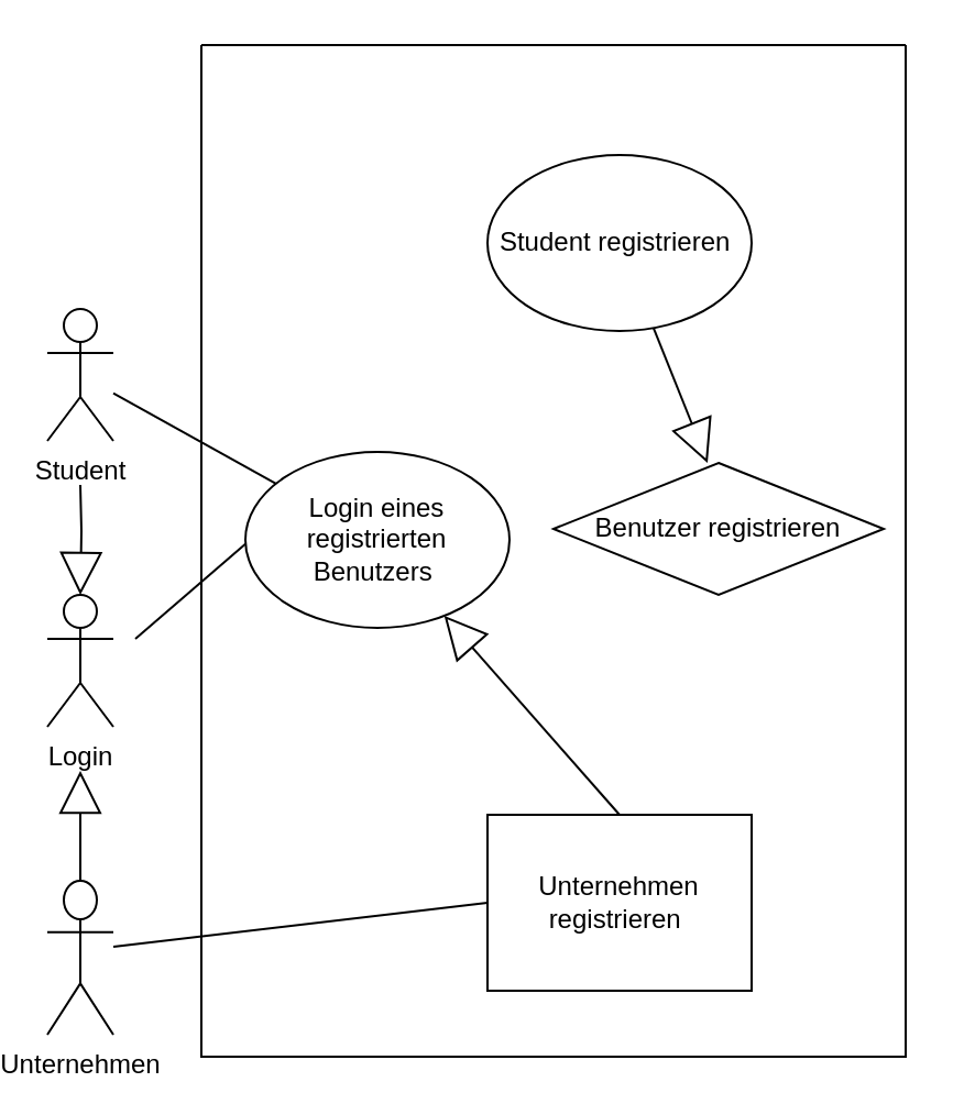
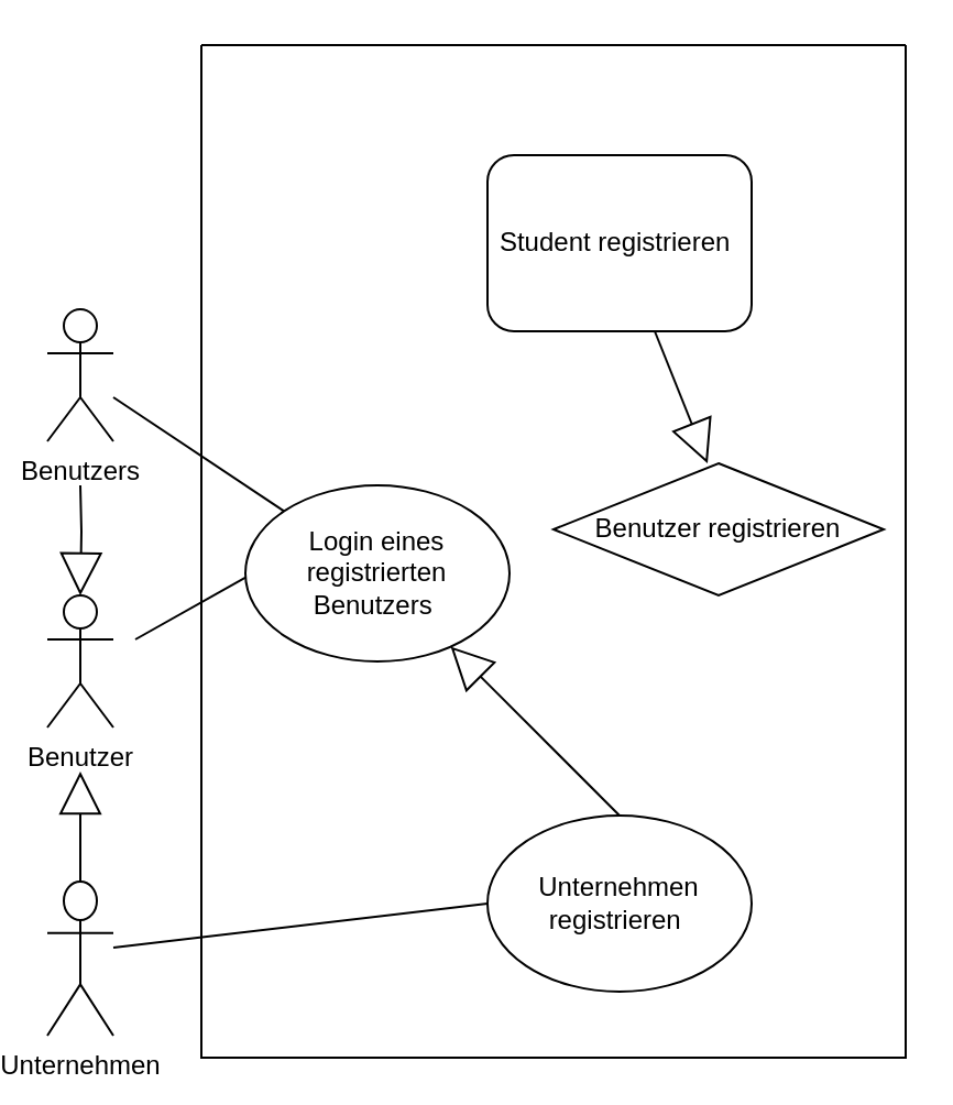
  <mxCell id="0" />
  <mxCell id="1" parent="0" />
  <mxCell id="2" value="" style="edgeStyle=orthogonalEdgeStyle;rounded=0;orthogonalLoop=1;jettySize=auto;html=1;endArrow=block;endFill=0;endSize=17;entryX=0.5;entryY=0;entryDx=0;entryDy=0;entryPerimeter=0;" parent="1" target="4" edge="1"><mxGeometry relative="1" as="geometry"><mxPoint x="35" y="220" as="sourcePoint" /><mxPoint x="35" y="260" as="targetPoint" /></mxGeometry></mxCell>
- <mxCell id="3" value="Student" style="shape=umlActor;verticalLabelPosition=bottom;verticalAlign=top;html=1;outlineConnect=0;" parent="1" vertex="1"><mxGeometry x="20" y="140" width="30" height="60" as="geometry" /></mxCell>
- <mxCell id="4" value="Login" style="shape=umlActor;verticalLabelPosition=bottom;verticalAlign=top;html=1;outlineConnect=0;" parent="1" vertex="1"><mxGeometry x="20" y="270" width="30" height="60" as="geometry" /></mxCell>
+ <mxCell id="3" value="Benutzers" style="shape=umlActor;verticalLabelPosition=bottom;verticalAlign=top;html=1;outlineConnect=0;" parent="1" vertex="1"><mxGeometry x="20" y="140" width="30" height="60" as="geometry" /></mxCell>
+ <mxCell id="4" value="Benutzer" style="shape=umlActor;verticalLabelPosition=bottom;verticalAlign=top;html=1;outlineConnect=0;" parent="1" vertex="1"><mxGeometry x="20" y="270" width="30" height="60" as="geometry" /></mxCell>
  <mxCell id="5" value="Unternehmen" style="shape=umlActor;verticalLabelPosition=bottom;verticalAlign=top;html=1;outlineConnect=0;" parent="1" vertex="1"><mxGeometry x="20" y="400" width="30" height="70" as="geometry" /></mxCell>
  <mxCell id="6" value="" style="endArrow=block;html=1;rounded=0;exitX=0.5;exitY=0;exitDx=0;exitDy=0;exitPerimeter=0;endFill=0;endSize=17;" parent="1" source="5" edge="1"><mxGeometry width="50" height="50" relative="1" as="geometry"><mxPoint x="10" y="400" as="sourcePoint" /><mxPoint x="35" y="350" as="targetPoint" /></mxGeometry></mxCell>
  <mxCell id="7" value="" style="endArrow=none;html=1;rounded=0;entryX=0;entryY=0.5;entryDx=0;entryDy=0;" parent="1" target="11" edge="1"><mxGeometry width="50" height="50" relative="1" as="geometry"><mxPoint x="50" y="430" as="sourcePoint" /><mxPoint x="180" y="370" as="targetPoint" /></mxGeometry></mxCell>
  <mxCell id="8" value="" style="endArrow=none;html=1;rounded=0;" parent="1" source="3" target="16" edge="1"><mxGeometry width="50" height="50" relative="1" as="geometry"><mxPoint x="110" y="220" as="sourcePoint" /><mxPoint x="160" y="170" as="targetPoint" /></mxGeometry></mxCell>
  <mxCell id="9" value="" style="endArrow=none;html=1;rounded=0;endSize=17;entryX=0.001;entryY=0.522;entryDx=0;entryDy=0;entryPerimeter=0;" parent="1" target="16" edge="1"><mxGeometry width="50" height="50" relative="1" as="geometry"><mxPoint x="60" y="290" as="sourcePoint" /><mxPoint x="140" y="320" as="targetPoint" /></mxGeometry></mxCell>
  <mxCell id="10" value="" style="swimlane;startSize=0;" parent="1" vertex="1"><mxGeometry x="90" y="20" width="320" height="460" as="geometry" /></mxCell>
- <mxCell id="11" value="Unternehmen registrieren&amp;nbsp;" style="whiteSpace=wrap;html=1;rounded=0;" parent="10" vertex="1"><mxGeometry x="130" y="350" width="120" height="80" as="geometry" /></mxCell>
- <mxCell id="12" value="Student registrieren&amp;nbsp;" style="ellipse;whiteSpace=wrap;html=1;" parent="10" vertex="1"><mxGeometry x="130" y="50" width="120" height="80" as="geometry" /></mxCell>
+ <mxCell id="11" value="Unternehmen registrieren&amp;nbsp;" style="ellipse;whiteSpace=wrap;html=1;" parent="10" vertex="1"><mxGeometry x="130" y="350" width="120" height="80" as="geometry" /></mxCell>
+ <mxCell id="12" value="Student registrieren&amp;nbsp;" style="whiteSpace=wrap;html=1;rounded=1;" parent="10" vertex="1"><mxGeometry x="130" y="50" width="120" height="80" as="geometry" /></mxCell>
  <mxCell id="13" value="Benutzer registrieren" style="rhombus;whiteSpace=wrap;html=1;" parent="10" vertex="1"><mxGeometry x="160" y="190" width="150" height="60" as="geometry" /></mxCell>
  <mxCell id="14" value="" style="endArrow=block;html=1;rounded=0;endFill=0;endSize=17;" parent="10" source="12" edge="1"><mxGeometry width="50" height="50" relative="1" as="geometry"><mxPoint x="290" y="150" as="sourcePoint" /><mxPoint x="230" y="190" as="targetPoint" /></mxGeometry></mxCell>
  <mxCell id="15" value="" style="endArrow=block;html=1;rounded=0;exitX=0.5;exitY=0;exitDx=0;exitDy=0;endFill=0;endSize=17;" parent="10" source="11" target="16" edge="1"><mxGeometry width="50" height="50" relative="1" as="geometry"><mxPoint x="310" y="330" as="sourcePoint" /><mxPoint x="360" y="280" as="targetPoint" /></mxGeometry></mxCell>
- <mxCell id="16" value="Login eines registrierten Benutzers&amp;nbsp;" style="ellipse;whiteSpace=wrap;html=1;" parent="10" vertex="1"><mxGeometry x="20" y="185" width="120" height="80" as="geometry" /></mxCell>
+ <mxCell id="16" value="Login eines registrierten Benutzers&amp;nbsp;" style="ellipse;whiteSpace=wrap;html=1;" parent="10" vertex="1"><mxGeometry x="20" y="200" width="120" height="80" as="geometry" /></mxCell>
